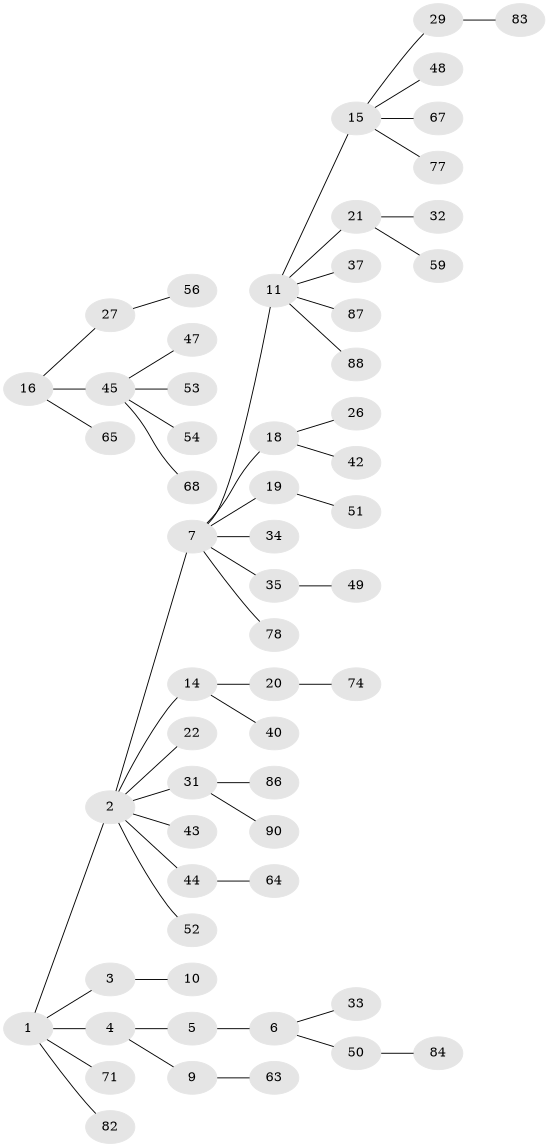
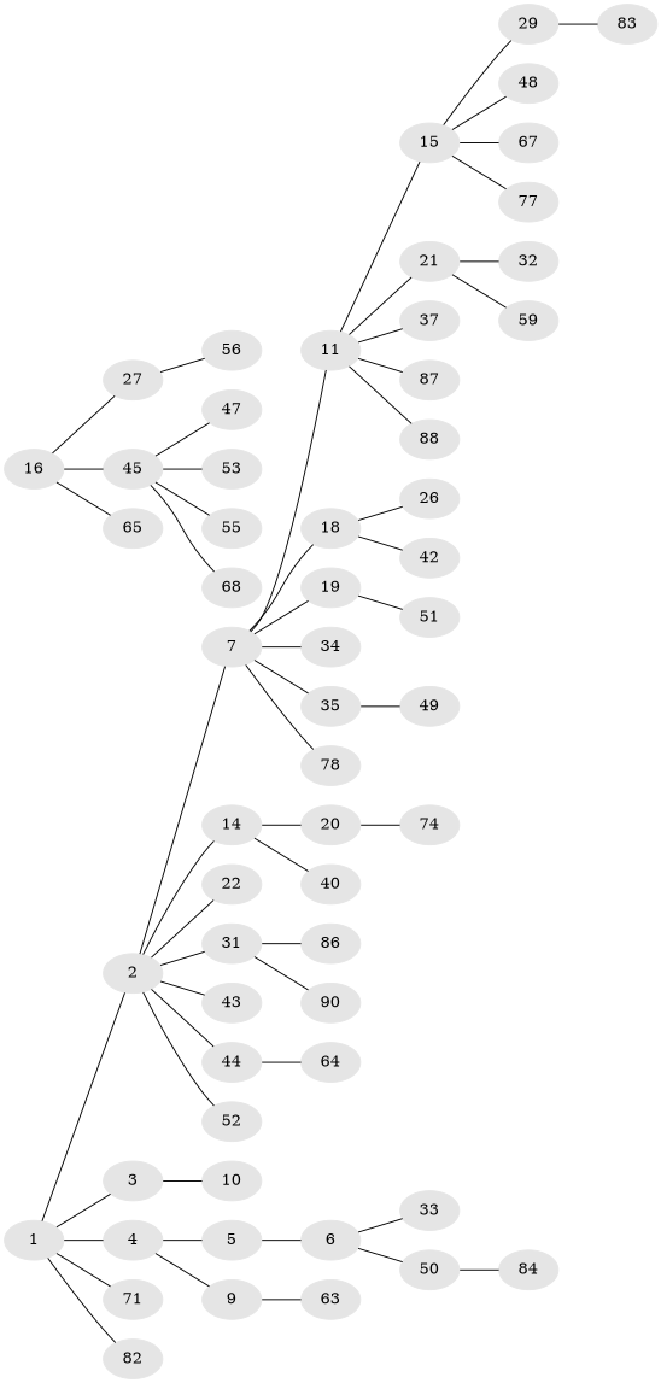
  graph {
    rankdir=LR
    node [color=gray90 style=filled]
    1 [super="+24"]
    2 [super="+8"]
    3
    4 [super="+61"]
    71
    82
    7 [super="+30"]
    14 [super="+36"]
    22 [super="+89"]
    31 [super="+85"]
    43 [super="+76"]
    44 [super="+60"]
    52
    10 [super="+66"]
    5
    9 [super="+13"]
    11 [super="+12"]
    18 [super="+55"]
    19 [super="+25"]
    34 [super="+70"]
    35 [super="+39"]
    78
    20 [super="+38"]
    40
    86
    90
    64
    6 [super="+57"]
    63
    33 [super="+75"]
    50 [super="+72"]
    84
    15 [super="+17"]
    21 [super="+23"]
    37
    87
    88
    26
    42
    51 [super="+58"]
    49
    29 [super="+73"]
    48 [super="+79"]
    67 [super="+80"]
    77
    16 [super="+28"]
    27 [super="+41"]
    45 [super="+46"]
    65 [super="+69"]
    32
    59 [super="+81"]
    74
    83
    56 [super="+62"]
    47
    53
-   54
+   54 [label=55]
    68
    1 -- 2
    1 -- 3
    1 -- 4
    1 -- 71
    1 -- 82
    2 -- 7
    2 -- 14
    2 -- 22
    2 -- 31
    2 -- 43
    2 -- 44
    2 -- 52
    3 -- 10
    4 -- 5
    4 -- 9
    7 -- 11
    7 -- 18
    7 -- 19
    7 -- 34
    7 -- 35
    7 -- 78
    14 -- 20
    14 -- 40
    31 -- 86
    31 -- 90
    44 -- 64
    5 -- 6
    9 -- 63
    11 -- 15
    11 -- 21
    11 -- 37
    11 -- 87
    11 -- 88
    18 -- 26
    18 -- 42
    19 -- 51
    35 -- 49
    20 -- 74
    6 -- 33
    6 -- 50
    50 -- 84
    15 -- 29
    15 -- 48
    15 -- 67
    15 -- 77
    21 -- 32
    21 -- 59
    29 -- 83
    16 -- 27
    16 -- 45
    16 -- 65
    27 -- 56
    45 -- 47
    45 -- 53
    45 -- 54
    45 -- 68
  }
